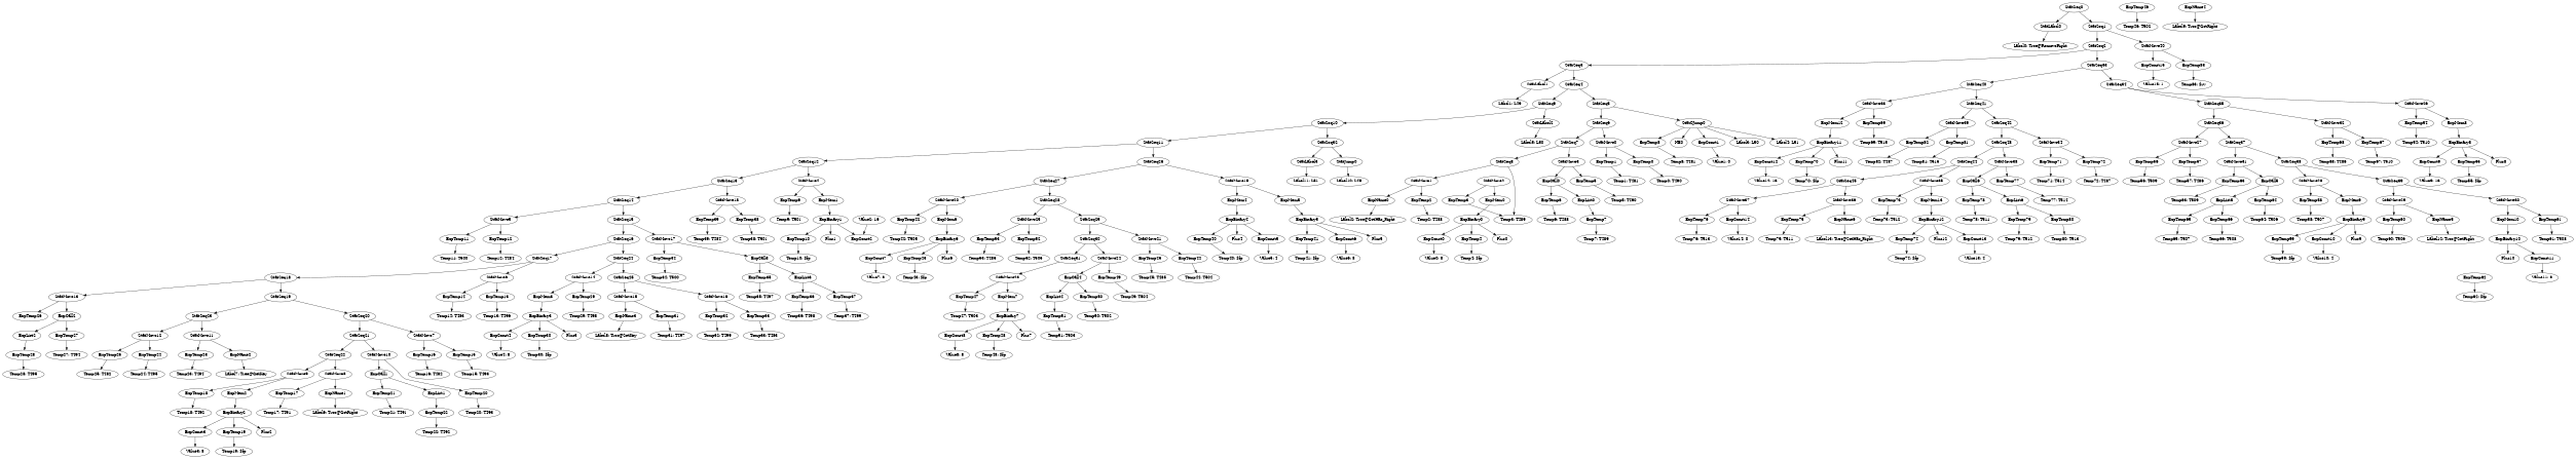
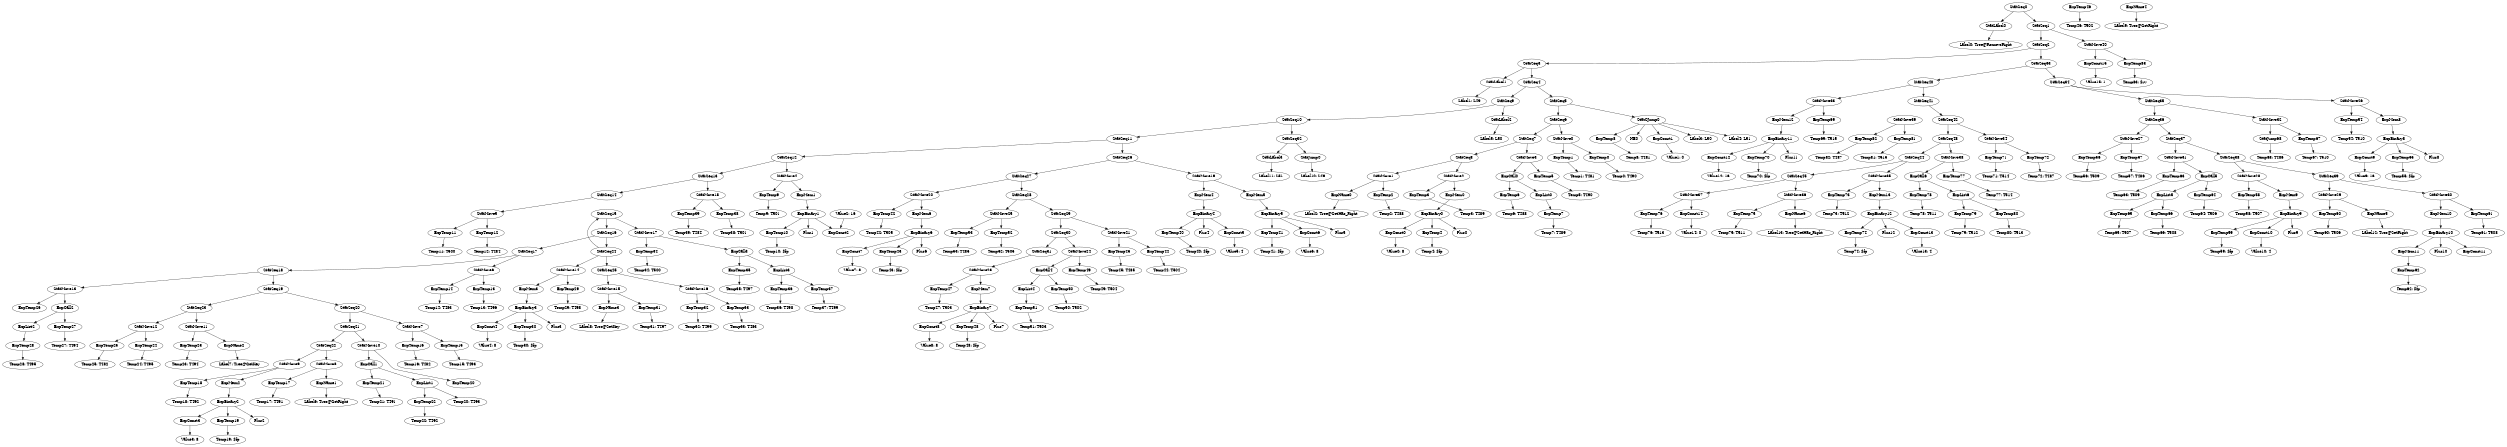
  digraph {
    ordering=out
    ExpConst15
    "Value15: 1"
    ExpTemp83
    "Temp83: $rv"
    ExpTemp82
    "Temp82: T487"
    ExpTemp79
    "Temp79: T512"
    ExpCall6
    ExpTemp78
    ExpList6
    "Temp78: T511"
    ExpTemp80
    "Temp80: T513"
    StatMove37
    ExpTemp76
    ExpConst14
    "Temp76: T513"
    "Value14: 0"
    StatSeq45
    StatMove36
    ExpTemp75
    ExpName6
    "Temp75: T511"
    "Label13: Tree@SetHas_Right"
    n26 [label=StatSeq48]
    StatSeq44
    StatMove38
    StatMove35
    ExpTemp77
    ExpTemp73
    ExpMem13
    "Temp77: T514"
    "Temp73: T512"
    ExpBinary12
    ExpTemp74
    Plus12
    ExpConst13
    ExpTemp71
    "Temp71: T514"
    StatSeq40
    StatMove33
    StatSeq41
    ExpMem12
    ExpTemp69
    StatMove39
    StatSeq42
    ExpBinary11
    "Temp69: T515"
    ExpTemp81
    StatMove34
    ExpConst12
    ExpTemp70
    Plus11
    "Value12: 16"
    "Temp70: $fp"
-   ExpTemp68
+   ExpTemp68 [label=StatJump68]
    "Temp68: T486"
    ExpName3
    "Label8: Tree@SetKey"
    StatMove28
    ExpTemp58
    ExpMem9
    "Temp58: T507"
    ExpBinary9
    ExpTemp59
    ExpConst10
    Plus9
    ExpMem3
    ExpBinary3
    ExpConst4
    ExpTemp30
    Plus3
    "Value4: 8"
    "Temp30: $fp"
    ExpTemp29
    "Temp29: T498"
    StatSeq16
    StatSeq17
    StatSeq24
    StatSeq18
    StatMove6
    StatMove14
    StatSeq25
    StatMove13
    StatSeq19
    ExpTemp14
    ExpTemp13
    StatMove15
    StatMove16
    "Temp81: T515"
    StatSeq7
    StatSeq8
    StatMove3
    StatMove1
    StatMove2
    ExpCall0
    ExpTemp5
    ExpName0
    ExpTemp2
    ExpTemp3
    ExpMem0
    ExpTemp6
    ExpList0
    "Temp5: T490"
    ExpList2
    ExpTemp28
    "Temp28: T495"
    ExpTemp26
    ExpCall2
    ExpTemp27
    "Temp27: T494"
    StatSeq10
    StatSeq11
    StatSeq32
    StatSeq12
    StatSeq26
    StatLabel3
    StatJump0
    StatSeq13
    StatMove4
    StatSeq27
    StatMove19
    "Label11: L51"
    "Label10: L49"
    ExpTemp41
    "Temp41: $fp"
    ExpTemp25
    "Temp25: T482"
    ExpCall1
    ExpTemp21
    ExpList1
    "Temp21: T491"
    ExpTemp22
    "Temp22: T492"
    StatSeq39
    StatMove29
    StatMove30
    ExpTemp60
    ExpName5
    ExpMem10
    ExpTemp61
    "Temp60: T506"
    "Label12: Tree@SetRight"
    ExpBinary10
    "Temp61: T508"
    ExpTemp20
    "Temp20: T493"
    "Label2: Tree@GetHas_Right"
    ExpConst8
    "Value8: 8"
    StatSeq21
    StatSeq22
    StatMove10
    StatMove9
    StatMove8
    ExpTemp18
    ExpMem2
    ExpTemp17
    ExpName1
    ExpTemp48
    "Temp48: $fp"
    ExpConst3
    "Value3: 8"
    "Temp17: T491"
    ExpTemp23
    "Temp23: T494"
    StatSeq14
    StatMove18
    StatMove5
    StatSeq15
    ExpTemp39
    ExpTemp38
    ExpTemp11
    ExpTemp12
    StatMove17
    "Temp39: T484"
    "Temp38: T501"
    ExpTemp16
    "Temp16: T482"
    ExpTemp72
    "Temp72: T487"
    ExpTemp31
    "Temp31: T497"
    StatSeq23
    StatSeq20
    StatMove12
    StatMove11
    StatMove7
    "Temp11: T500"
    StatSeq31
    StatMove23
    ExpTemp47
    ExpMem7
    ExpTemp46
    "Temp46: T502"
    ExpName4
    "Label9: Tree@GetRight"
    "Temp47: T503"
    ExpBinary7
    StatSeq0
    StatLabel0
    StatSeq1
    "Label0: Tree@RemoveRight"
    StatSeq2
    StatMove40
    StatSeq3
    StatSeq33
    ExpTemp1
    "Temp1: T481"
    ExpBinary4
    ExpTemp40
    Plus4
    ExpConst5
    "Temp40: $fp"
    "Value5: 4"
    ExpTemp65
    "Temp65: T507"
    ExpTemp15
    "Temp15: T493"
    "Temp14: T483"
    ExpTemp24
    "Temp24: T495"
    "Temp18: T492"
    ExpBinary2
    ExpTemp19
    Plus2
    ExpTemp9
    ExpMem1
    "Temp9: T501"
    ExpBinary1
    ExpTemp10
    Plus1
    ExpConst2
    StatLabel2
    "Label5: L50"
    "Temp12: T484"
    ExpConst9
    "Value9: 16"
    StatMove27
    ExpTemp56
    ExpTemp57
    "Temp56: T509"
    "Temp57: T486"
    ExpConst0
    "Value0: 8"
    ExpBinary0
    ExpTemp4
    Plus0
    "Temp4: $fp"
    ExpTemp32
    "Temp32: T499"
    ExpTemp33
    "Temp33: T483"
    ExpTemp35
    "Temp35: T497"
    Plus7
    "Temp2: T488"
    "Temp3: T489"
    ExpTemp34
    ExpCall3
    "Temp34: T500"
    ExpList3
    ExpTemp36
    ExpTemp37
    "Temp19: $fp"
    "Temp74: $fp"
    ExpTemp53
    "Temp53: T485"
    "Temp13: T496"
    StatLabel1
    StatSeq4
    StatSeq34
    StatSeq30
    StatMove24
    ExpCall4
    ExpTemp49
    ExpList4
    ExpTemp50
    "Temp49: T504"
    ExpName2
    "Label7: Tree@GetKey"
    ExpTemp54
    "Temp54: T510"
    ExpTemp51
    "Temp51: T503"
    "Temp10: $fp"
+   ExpMem11
    Plus10
    ExpConst11
    ExpTemp62
-   "Value11: 8"
    ExpTemp7
    "Temp7: T489"
    "Label1: L49"
    StatSeq9
    StatSeq5
    StatSeq6
    StatCJump0
    "Label6: Tree@GetRight"
    "Temp59: $fp"
    StatMove0
    ExpTemp0
    "Temp0: T490"
    "Value13: 4"
    StatSeq35
    StatSeq36
    StatMove32
    StatSeq37
    ExpTemp67
    StatMove31
    StatSeq38
    "Temp67: T510"
    "Temp6: T488"
    ExpTemp8
    NE0
    ExpConst1
    "Label3: L50"
    "Label4: L51"
    "Temp8: T481"
    "Value1: 0"
    ExpConst7
    "Value7: 8"
    ExpTemp66
    "Temp66: T508"
    ExpTemp45
    "Temp45: T485"
    StatMove20
    StatSeq28
    ExpMem4
    ExpMem5
    "Temp50: T502"
    "Value2: 16"
    "Value10: 4"
    ExpTemp63
    ExpCall5
    "Temp63: T509"
    ExpList5
    ExpTemp64
    "Temp64: T506"
    StatMove26
    ExpMem8
    "Temp36: T498"
    "Temp37: T499"
    ExpBinary8
    ExpTemp43
    "Temp43: $fp"
    ExpConst6
    "Value6: 8"
    ExpBinary5
    Plus5
    ExpTemp42
    "Temp42: T505"
    StatMove25
    ExpTemp52
    "Temp52: T505"
    ExpMem6
    ExpBinary6
    Plus6
    StatSeq29
    StatMove21
    ExpTemp44
    "Temp44: T504"
    ExpTemp55
    "Temp55: $fp"
    Plus8
    "Temp62: $fp"
    ExpConst15 -> "Value15: 1"
    ExpTemp83 -> "Temp83: $rv"
    ExpTemp82 -> "Temp82: T487"
    ExpTemp79 -> "Temp79: T512"
    ExpCall6 -> ExpTemp78
    ExpCall6 -> ExpList6
    ExpTemp78 -> "Temp78: T511"
    ExpList6 -> ExpTemp79
    ExpList6 -> ExpTemp80
    ExpTemp80 -> "Temp80: T513"
    StatMove37 -> ExpTemp76
    StatMove37 -> ExpConst14
    ExpTemp76 -> "Temp76: T513"
    ExpConst14 -> "Value14: 0"
    StatSeq45 -> StatMove37
    StatSeq45 -> StatMove36
    StatMove36 -> ExpTemp75
    StatMove36 -> ExpName6
    ExpTemp75 -> "Temp75: T511"
    ExpName6 -> "Label13: Tree@SetHas_Right"
    n26 -> StatSeq44
    n26 -> StatMove38
    StatSeq44 -> StatSeq45
    StatSeq44 -> StatMove35
    StatMove38 -> ExpCall6
    StatMove38 -> ExpTemp77
    StatMove35 -> ExpTemp73
    StatMove35 -> ExpMem13
    ExpTemp77 -> "Temp77: T514"
    ExpTemp73 -> "Temp73: T512"
    ExpMem13 -> ExpBinary12
    ExpBinary12 -> ExpTemp74
    ExpBinary12 -> Plus12
    ExpBinary12 -> ExpConst13
    ExpTemp74 -> "Temp74: $fp"
    ExpConst13 -> "Value13: 4"
    ExpTemp71 -> "Temp71: T514"
    StatSeq40 -> StatMove33
    StatSeq40 -> StatSeq41
    StatMove33 -> ExpMem12
    StatMove33 -> ExpTemp69
-   StatSeq41 -> StatMove39
    StatSeq41 -> StatSeq42
    ExpMem12 -> ExpBinary11
    ExpTemp69 -> "Temp69: T515"
    StatMove39 -> ExpTemp82
    StatMove39 -> ExpTemp81
    StatSeq42 -> n26
    StatSeq42 -> StatMove34
    ExpBinary11 -> ExpConst12
    ExpBinary11 -> ExpTemp70
    ExpBinary11 -> Plus11
    ExpTemp81 -> "Temp81: T515"
    StatMove34 -> ExpTemp71
    StatMove34 -> ExpTemp72
    ExpConst12 -> "Value12: 16"
    ExpTemp70 -> "Temp70: $fp"
    ExpTemp68 -> "Temp68: T486"
    ExpName3 -> "Label8: Tree@SetKey"
    StatMove28 -> ExpTemp58
    StatMove28 -> ExpMem9
    ExpTemp58 -> "Temp58: T507"
    ExpMem9 -> ExpBinary9
    ExpBinary9 -> ExpTemp59
    ExpBinary9 -> ExpConst10
    ExpBinary9 -> Plus9
    ExpTemp59 -> "Temp59: $fp"
    ExpConst10 -> "Value10: 4"
    ExpMem3 -> ExpBinary3
    ExpBinary3 -> ExpConst4
    ExpBinary3 -> ExpTemp30
    ExpBinary3 -> Plus3
    ExpConst4 -> "Value4: 8"
    ExpTemp30 -> "Temp30: $fp"
    ExpTemp29 -> "Temp29: T498"
    StatSeq16 -> StatSeq17
    StatSeq16 -> StatSeq24
    StatSeq17 -> StatSeq18
    StatSeq17 -> StatMove6
    StatSeq24 -> StatMove14
    StatSeq24 -> StatSeq25
    StatSeq18 -> StatMove13
    StatSeq18 -> StatSeq19
    StatMove6 -> ExpTemp14
    StatMove6 -> ExpTemp13
    StatMove14 -> ExpMem3
    StatMove14 -> ExpTemp29
    StatSeq25 -> StatMove15
    StatSeq25 -> StatMove16
    StatMove13 -> ExpTemp26
    StatMove13 -> ExpCall2
    StatSeq19 -> StatSeq23
    StatSeq19 -> StatSeq20
    ExpTemp14 -> "Temp14: T483"
    ExpTemp13 -> "Temp13: T496"
    StatMove15 -> ExpName3
    StatMove15 -> ExpTemp31
    StatMove16 -> ExpTemp32
    StatMove16 -> ExpTemp33
    StatSeq7 -> StatSeq8
    StatSeq7 -> StatMove3
    StatSeq8 -> StatMove1
-   StatSeq8 -> "Temp3: T489"
+   StatSeq8 -> StatMove2
    StatMove3 -> ExpCall0
    StatMove3 -> ExpTemp5
    StatMove1 -> ExpName0
    StatMove1 -> ExpTemp2
    StatMove2 -> ExpTemp3
    StatMove2 -> ExpMem0
    ExpCall0 -> ExpTemp6
    ExpCall0 -> ExpList0
    ExpTemp5 -> "Temp5: T490"
    ExpName0 -> "Label2: Tree@GetHas_Right"
    ExpTemp2 -> "Temp2: T488"
    ExpTemp3 -> "Temp3: T489"
    ExpMem0 -> ExpBinary0
    ExpTemp6 -> "Temp6: T488"
    ExpList0 -> ExpTemp7
    ExpList2 -> ExpTemp28
    ExpTemp28 -> "Temp28: T495"
    ExpCall2 -> ExpList2
    ExpCall2 -> ExpTemp27
    ExpTemp27 -> "Temp27: T494"
    StatSeq10 -> StatSeq11
    StatSeq10 -> StatSeq32
    StatSeq11 -> StatSeq12
    StatSeq11 -> StatSeq26
    StatSeq32 -> StatLabel3
    StatSeq32 -> StatJump0
    StatSeq12 -> StatSeq13
    StatSeq12 -> StatMove4
    StatSeq26 -> StatSeq27
    StatSeq26 -> StatMove19
    StatLabel3 -> "Label11: L51"
    StatJump0 -> "Label10: L49"
    StatSeq13 -> StatSeq14
    StatSeq13 -> StatMove18
    StatMove4 -> ExpTemp9
    StatMove4 -> ExpMem1
    StatSeq27 -> StatMove20
    StatSeq27 -> StatSeq28
    StatMove19 -> ExpMem4
    StatMove19 -> ExpMem5
    ExpTemp41 -> "Temp41: $fp"
    ExpTemp25 -> "Temp25: T482"
    ExpCall1 -> ExpTemp21
    ExpCall1 -> ExpList1
    ExpTemp21 -> "Temp21: T491"
    ExpList1 -> ExpTemp22
    ExpTemp22 -> "Temp22: T492"
    StatSeq39 -> StatMove29
    StatSeq39 -> StatMove30
    StatMove29 -> ExpTemp60
    StatMove29 -> ExpName5
    StatMove30 -> ExpMem10
    StatMove30 -> ExpTemp61
    ExpTemp60 -> "Temp60: T506"
    ExpName5 -> "Label12: Tree@SetRight"
    ExpMem10 -> ExpBinary10
    ExpTemp61 -> "Temp61: T508"
+   ExpBinary10 -> ExpMem11
    ExpBinary10 -> Plus10
    ExpBinary10 -> ExpConst11
-   ExpTemp20 -> "Temp20: T493"
+   ExpList1 -> "Temp20: T493"
    ExpConst8 -> "Value8: 8"
    StatSeq21 -> StatSeq22
    StatSeq21 -> StatMove10
    StatSeq22 -> StatMove9
    StatSeq22 -> StatMove8
    StatMove10 -> ExpCall1
    StatMove10 -> ExpTemp20
    StatMove9 -> ExpTemp18
    StatMove9 -> ExpMem2
    StatMove8 -> ExpTemp17
    StatMove8 -> ExpName1
    ExpTemp18 -> "Temp18: T492"
    ExpMem2 -> ExpBinary2
    ExpTemp17 -> "Temp17: T491"
    ExpName1 -> "Label6: Tree@GetRight"
    ExpTemp48 -> "Temp48: $fp"
    ExpConst3 -> "Value3: 8"
    ExpTemp23 -> "Temp23: T494"
    StatSeq14 -> StatMove5
-   StatSeq14 -> StatSeq15
+   StatSeq24 -> StatSeq15
    StatMove18 -> ExpTemp39
    StatMove18 -> ExpTemp38
    StatMove5 -> ExpTemp11
    StatMove5 -> ExpTemp12
    StatSeq15 -> StatSeq16
    StatSeq15 -> StatMove17
    ExpTemp39 -> "Temp39: T484"
    ExpTemp38 -> "Temp38: T501"
    ExpTemp11 -> "Temp11: T500"
    ExpTemp12 -> "Temp12: T484"
    StatMove17 -> ExpTemp34
    StatMove17 -> ExpCall3
    ExpTemp16 -> "Temp16: T482"
    ExpTemp72 -> "Temp72: T487"
    ExpTemp31 -> "Temp31: T497"
    StatSeq23 -> StatMove12
    StatSeq23 -> StatMove11
    StatSeq20 -> StatSeq21
    StatSeq20 -> StatMove7
    StatMove12 -> ExpTemp25
    StatMove12 -> ExpTemp24
    StatMove11 -> ExpTemp23
    StatMove11 -> ExpName2
    StatMove7 -> ExpTemp16
    StatMove7 -> ExpTemp15
    StatSeq31 -> StatMove23
    StatMove23 -> ExpTemp47
    StatMove23 -> ExpMem7
    ExpTemp47 -> "Temp47: T503"
    ExpMem7 -> ExpBinary7
    ExpTemp46 -> "Temp46: T502"
    ExpName4 -> "Label9: Tree@GetRight"
    ExpBinary7 -> ExpConst8
    ExpBinary7 -> ExpTemp48
    ExpBinary7 -> Plus7
    StatSeq0 -> StatLabel0
    StatSeq0 -> StatSeq1
    StatLabel0 -> "Label0: Tree@RemoveRight"
    StatSeq1 -> StatSeq2
    StatSeq1 -> StatMove40
    StatSeq2 -> StatSeq3
    StatSeq2 -> StatSeq33
    StatMove40 -> ExpConst15
    StatMove40 -> ExpTemp83
    StatSeq3 -> StatLabel1
    StatSeq3 -> StatSeq4
    StatSeq33 -> StatSeq40
    StatSeq33 -> StatSeq34
    ExpTemp1 -> "Temp1: T481"
    ExpBinary4 -> ExpTemp40
    ExpBinary4 -> Plus4
    ExpBinary4 -> ExpConst5
    ExpTemp40 -> "Temp40: $fp"
    ExpConst5 -> "Value5: 4"
    ExpTemp65 -> "Temp65: T507"
    ExpTemp15 -> "Temp15: T493"
    ExpTemp24 -> "Temp24: T495"
    ExpBinary2 -> ExpConst3
    ExpBinary2 -> ExpTemp19
    ExpBinary2 -> Plus2
    ExpTemp19 -> "Temp19: $fp"
    ExpTemp9 -> "Temp9: T501"
    ExpMem1 -> ExpBinary1
    ExpBinary1 -> ExpTemp10
    ExpBinary1 -> Plus1
    ExpBinary1 -> ExpConst2
    ExpTemp10 -> "Temp10: $fp"
    StatLabel2 -> "Label5: L50"
    ExpConst9 -> "Value9: 16"
    StatMove27 -> ExpTemp56
    StatMove27 -> ExpTemp57
    ExpTemp56 -> "Temp56: T509"
    ExpTemp57 -> "Temp57: T486"
    ExpConst0 -> "Value0: 8"
    ExpBinary0 -> ExpConst0
    ExpBinary0 -> ExpTemp4
    ExpBinary0 -> Plus0
    ExpTemp4 -> "Temp4: $fp"
    ExpTemp32 -> "Temp32: T499"
    ExpTemp33 -> "Temp33: T483"
    ExpTemp35 -> "Temp35: T497"
    ExpTemp34 -> "Temp34: T500"
    ExpCall3 -> ExpTemp35
    ExpCall3 -> ExpList3
    ExpList3 -> ExpTemp36
    ExpList3 -> ExpTemp37
    ExpTemp36 -> "Temp36: T498"
    ExpTemp37 -> "Temp37: T499"
    ExpTemp53 -> "Temp53: T485"
    StatLabel1 -> "Label1: L49"
    StatSeq4 -> StatSeq9
    StatSeq4 -> StatSeq5
    StatSeq34 -> StatSeq35
    StatSeq34 -> StatMove26
    StatSeq30 -> StatSeq31
    StatSeq30 -> StatMove24
    StatMove24 -> ExpCall4
    StatMove24 -> ExpTemp49
    ExpCall4 -> ExpList4
    ExpCall4 -> ExpTemp50
    ExpTemp49 -> "Temp49: T504"
    ExpList4 -> ExpTemp51
    ExpTemp50 -> "Temp50: T502"
    ExpName2 -> "Label7: Tree@GetKey"
    ExpTemp54 -> "Temp54: T510"
    ExpTemp51 -> "Temp51: T503"
-   ExpConst11 -> "Value11: 8"
+   ExpMem11 -> ExpTemp62
    ExpTemp62 -> "Temp62: $fp"
    ExpTemp7 -> "Temp7: T489"
    StatSeq9 -> StatSeq10
    StatSeq9 -> StatLabel2
    StatSeq5 -> StatSeq6
    StatSeq5 -> StatCJump0
    StatSeq6 -> StatSeq7
    StatSeq6 -> StatMove0
    StatCJump0 -> ExpTemp8
    StatCJump0 -> NE0
    StatCJump0 -> ExpConst1
    StatCJump0 -> "Label3: L50"
    StatCJump0 -> "Label4: L51"
    StatMove0 -> ExpTemp1
    StatMove0 -> ExpTemp0
    ExpTemp0 -> "Temp0: T490"
    StatSeq35 -> StatSeq36
    StatSeq35 -> StatMove32
    StatSeq36 -> StatMove27
    StatSeq36 -> StatSeq37
    StatMove32 -> ExpTemp68
    StatMove32 -> ExpTemp67
    StatSeq37 -> StatMove31
    StatSeq37 -> StatSeq38
    ExpTemp67 -> "Temp67: T510"
    StatMove31 -> ExpTemp63
    StatMove31 -> ExpCall5
    StatSeq38 -> StatMove28
    StatSeq38 -> StatSeq39
    ExpTemp8 -> "Temp8: T481"
    ExpConst1 -> "Value1: 0"
    ExpConst7 -> "Value7: 8"
    ExpTemp66 -> "Temp66: T508"
    ExpTemp45 -> "Temp45: T485"
    StatMove20 -> ExpTemp42
    StatMove20 -> ExpMem6
    StatSeq28 -> StatMove25
    StatSeq28 -> StatSeq29
    ExpMem4 -> ExpBinary4
    ExpMem5 -> ExpBinary5
    "Value2: 16" -> ExpConst2
    ExpTemp63 -> "Temp63: T509"
    ExpCall5 -> ExpList5
    ExpCall5 -> ExpTemp64
    ExpList5 -> ExpTemp65
    ExpList5 -> ExpTemp66
    ExpTemp64 -> "Temp64: T506"
    StatMove26 -> ExpTemp54
    StatMove26 -> ExpMem8
    ExpMem8 -> ExpBinary8
    ExpBinary8 -> ExpConst9
    ExpBinary8 -> ExpTemp55
    ExpBinary8 -> Plus8
    ExpTemp43 -> "Temp43: $fp"
    ExpConst6 -> "Value6: 8"
    ExpBinary5 -> ExpTemp41
    ExpBinary5 -> ExpConst6
    ExpBinary5 -> Plus5
    ExpTemp42 -> "Temp42: T505"
    StatMove25 -> ExpTemp53
    StatMove25 -> ExpTemp52
    ExpTemp52 -> "Temp52: T505"
    ExpMem6 -> ExpBinary6
    ExpBinary6 -> ExpConst7
    ExpBinary6 -> ExpTemp43
    ExpBinary6 -> Plus6
    StatSeq29 -> StatSeq30
    StatSeq29 -> StatMove21
    StatMove21 -> ExpTemp45
    StatMove21 -> ExpTemp44
    ExpTemp44 -> "Temp44: T504"
    ExpTemp55 -> "Temp55: $fp"
  }
